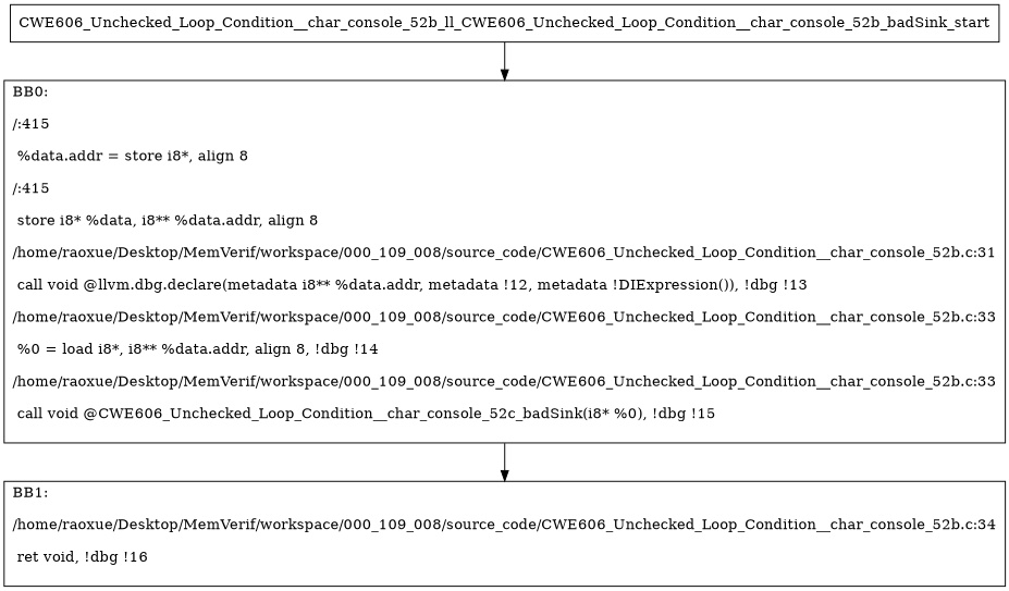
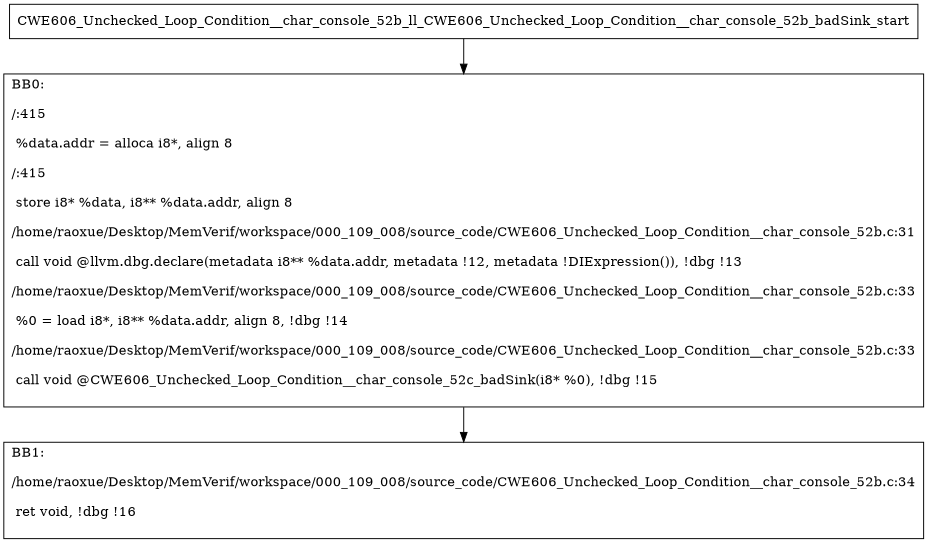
  digraph {
    node [shape=record]
    n1 [label="{CWE606_Unchecked_Loop_Condition__char_console_52b_ll_CWE606_Unchecked_Loop_Condition__char_console_52b_badSink_start}"]
-   n2 [label="{BB0:\l\l/:415\l\n  %data.addr = store i8*, align 8\l\n/:415\l\n  store i8* %data, i8** %data.addr, align 8\l\n/home/raoxue/Desktop/MemVerif/workspace/000_109_008/source_code/CWE606_Unchecked_Loop_Condition__char_console_52b.c:31\l\n  call void @llvm.dbg.declare(metadata i8** %data.addr, metadata !12, metadata !DIExpression()), !dbg !13\l\n/home/raoxue/Desktop/MemVerif/workspace/000_109_008/source_code/CWE606_Unchecked_Loop_Condition__char_console_52b.c:33\l\n  %0 = load i8*, i8** %data.addr, align 8, !dbg !14\l\n/home/raoxue/Desktop/MemVerif/workspace/000_109_008/source_code/CWE606_Unchecked_Loop_Condition__char_console_52b.c:33\l\n  call void @CWE606_Unchecked_Loop_Condition__char_console_52c_badSink(i8* %0), !dbg !15\l\n}"]
+   n2 [label="{BB0:\l\l/:415\l\n  %data.addr = alloca i8*, align 8\l\n/:415\l\n  store i8* %data, i8** %data.addr, align 8\l\n/home/raoxue/Desktop/MemVerif/workspace/000_109_008/source_code/CWE606_Unchecked_Loop_Condition__char_console_52b.c:31\l\n  call void @llvm.dbg.declare(metadata i8** %data.addr, metadata !12, metadata !DIExpression()), !dbg !13\l\n/home/raoxue/Desktop/MemVerif/workspace/000_109_008/source_code/CWE606_Unchecked_Loop_Condition__char_console_52b.c:33\l\n  %0 = load i8*, i8** %data.addr, align 8, !dbg !14\l\n/home/raoxue/Desktop/MemVerif/workspace/000_109_008/source_code/CWE606_Unchecked_Loop_Condition__char_console_52b.c:33\l\n  call void @CWE606_Unchecked_Loop_Condition__char_console_52c_badSink(i8* %0), !dbg !15\l\n}"]
    n3 [label="{BB1:\l\l/home/raoxue/Desktop/MemVerif/workspace/000_109_008/source_code/CWE606_Unchecked_Loop_Condition__char_console_52b.c:34\l\n  ret void, !dbg !16\l\n}"]
    n1 -> n2
    n2 -> n3
  }
